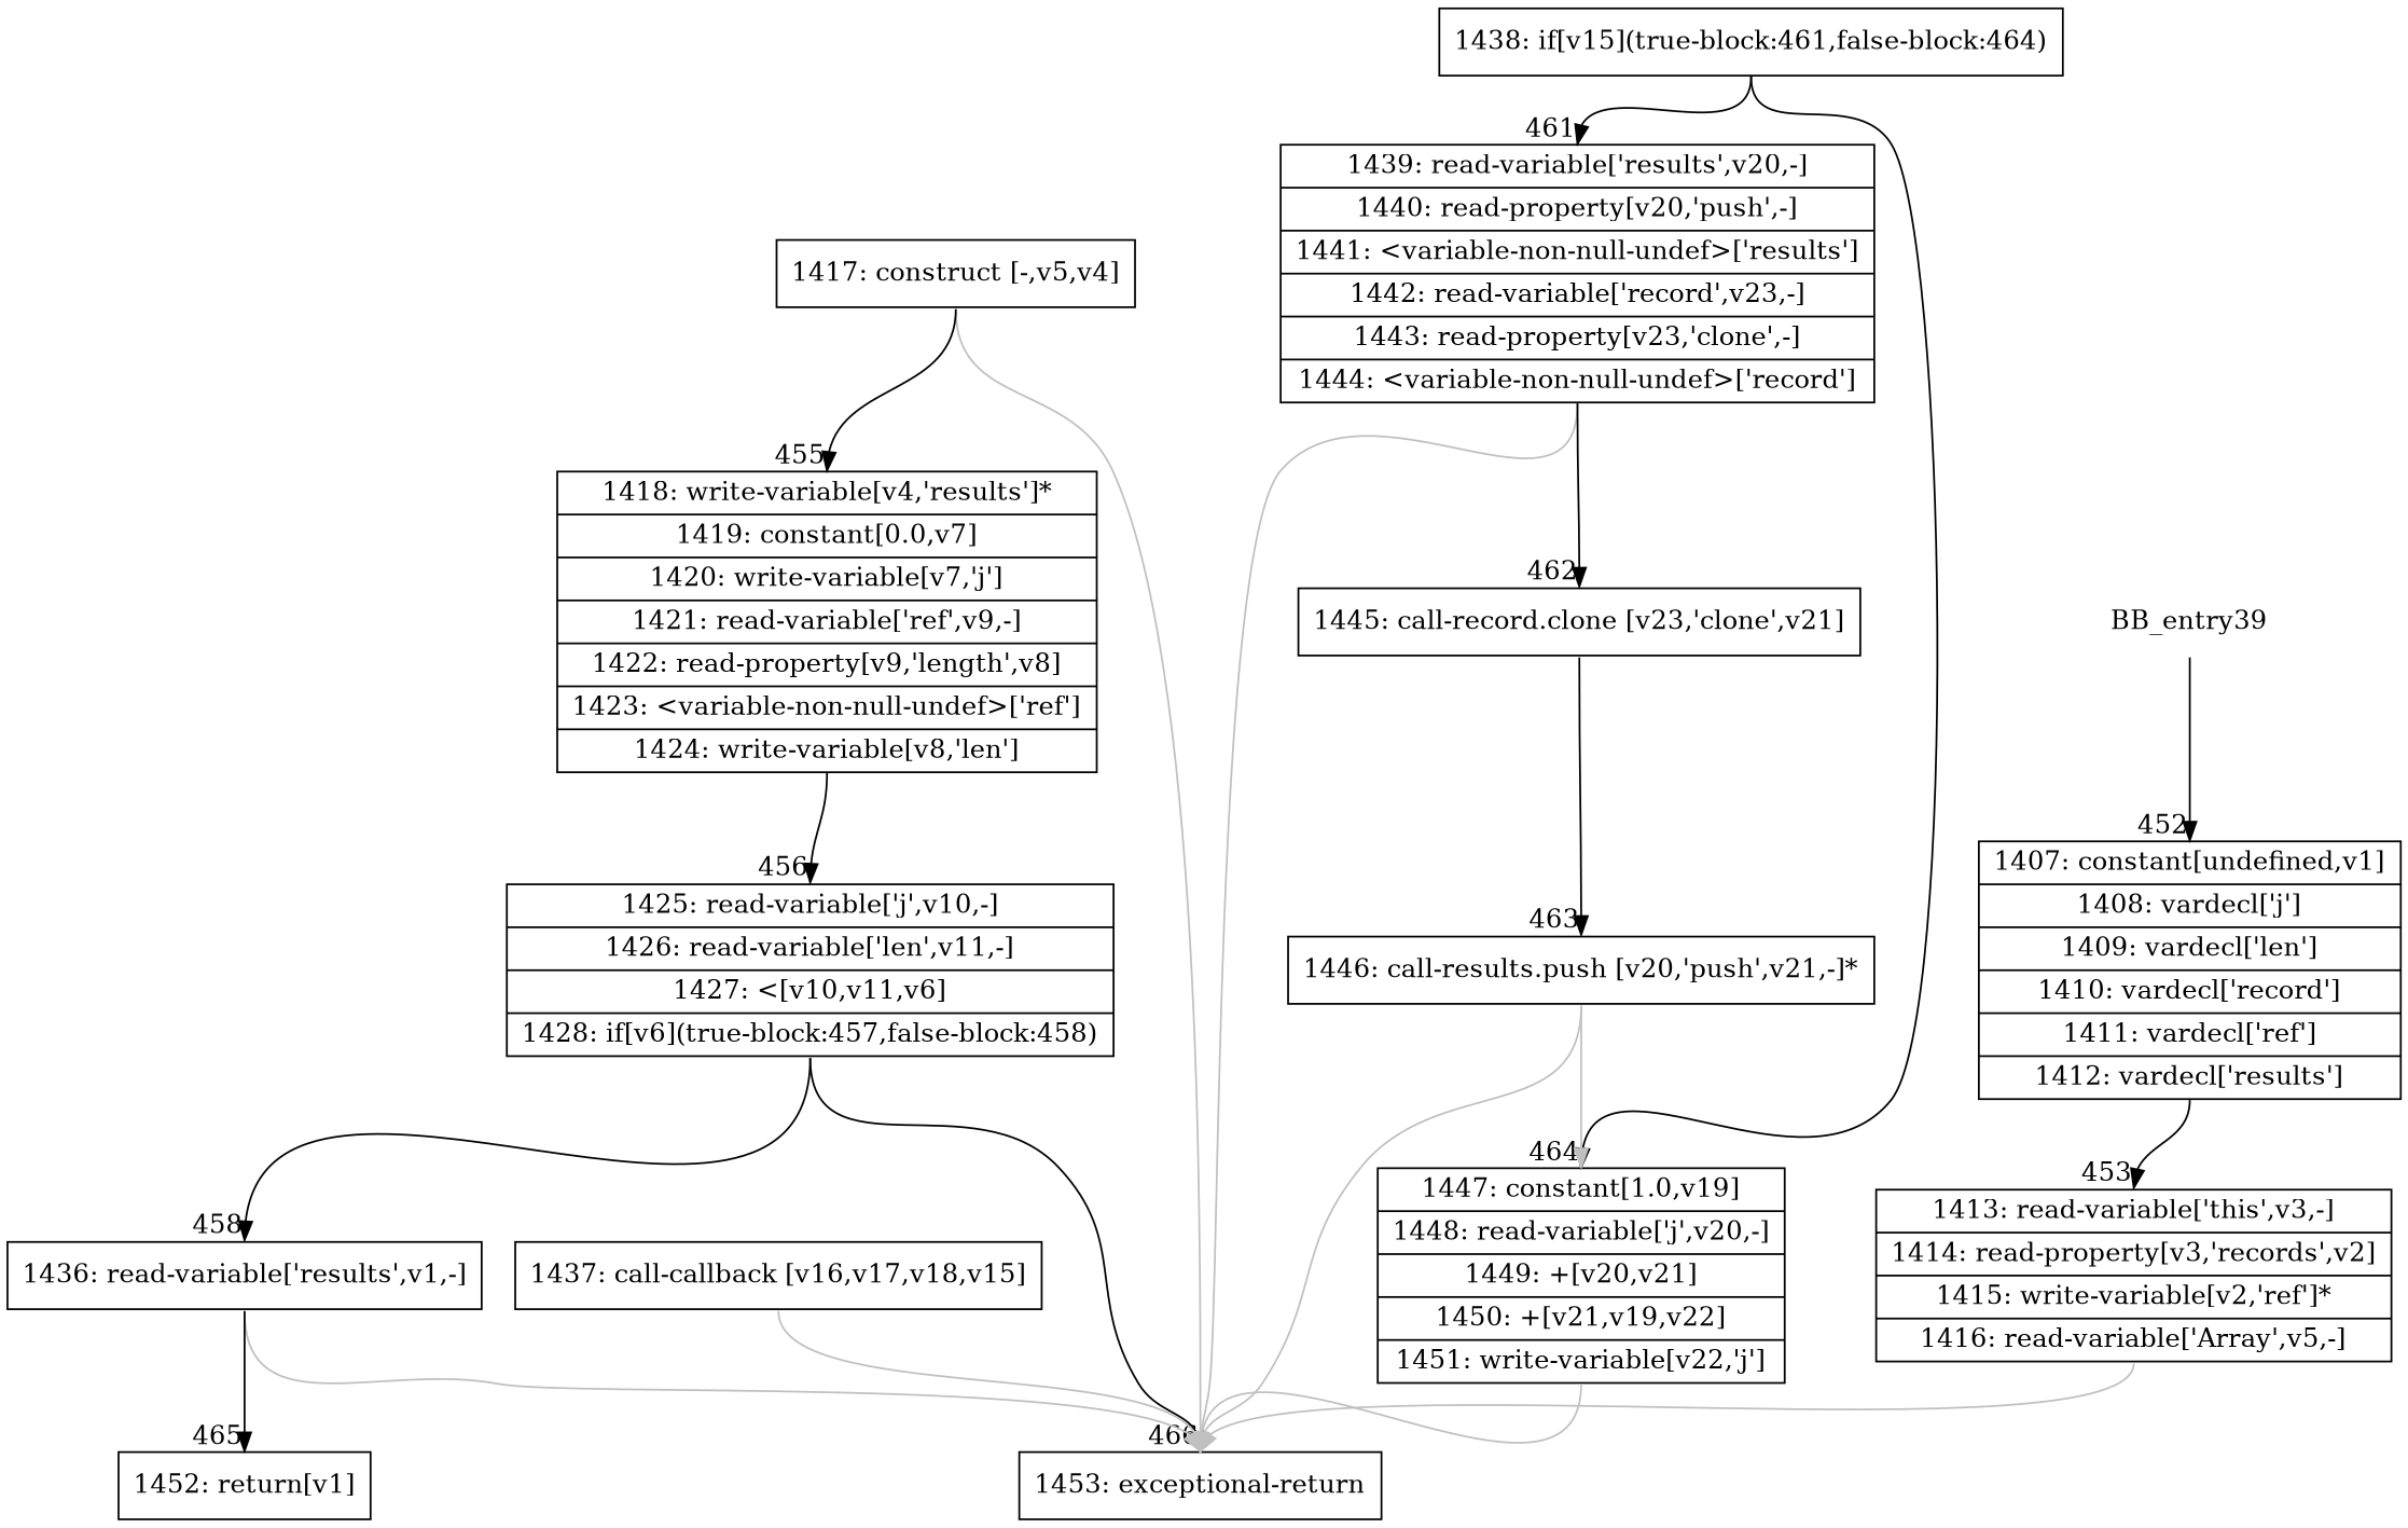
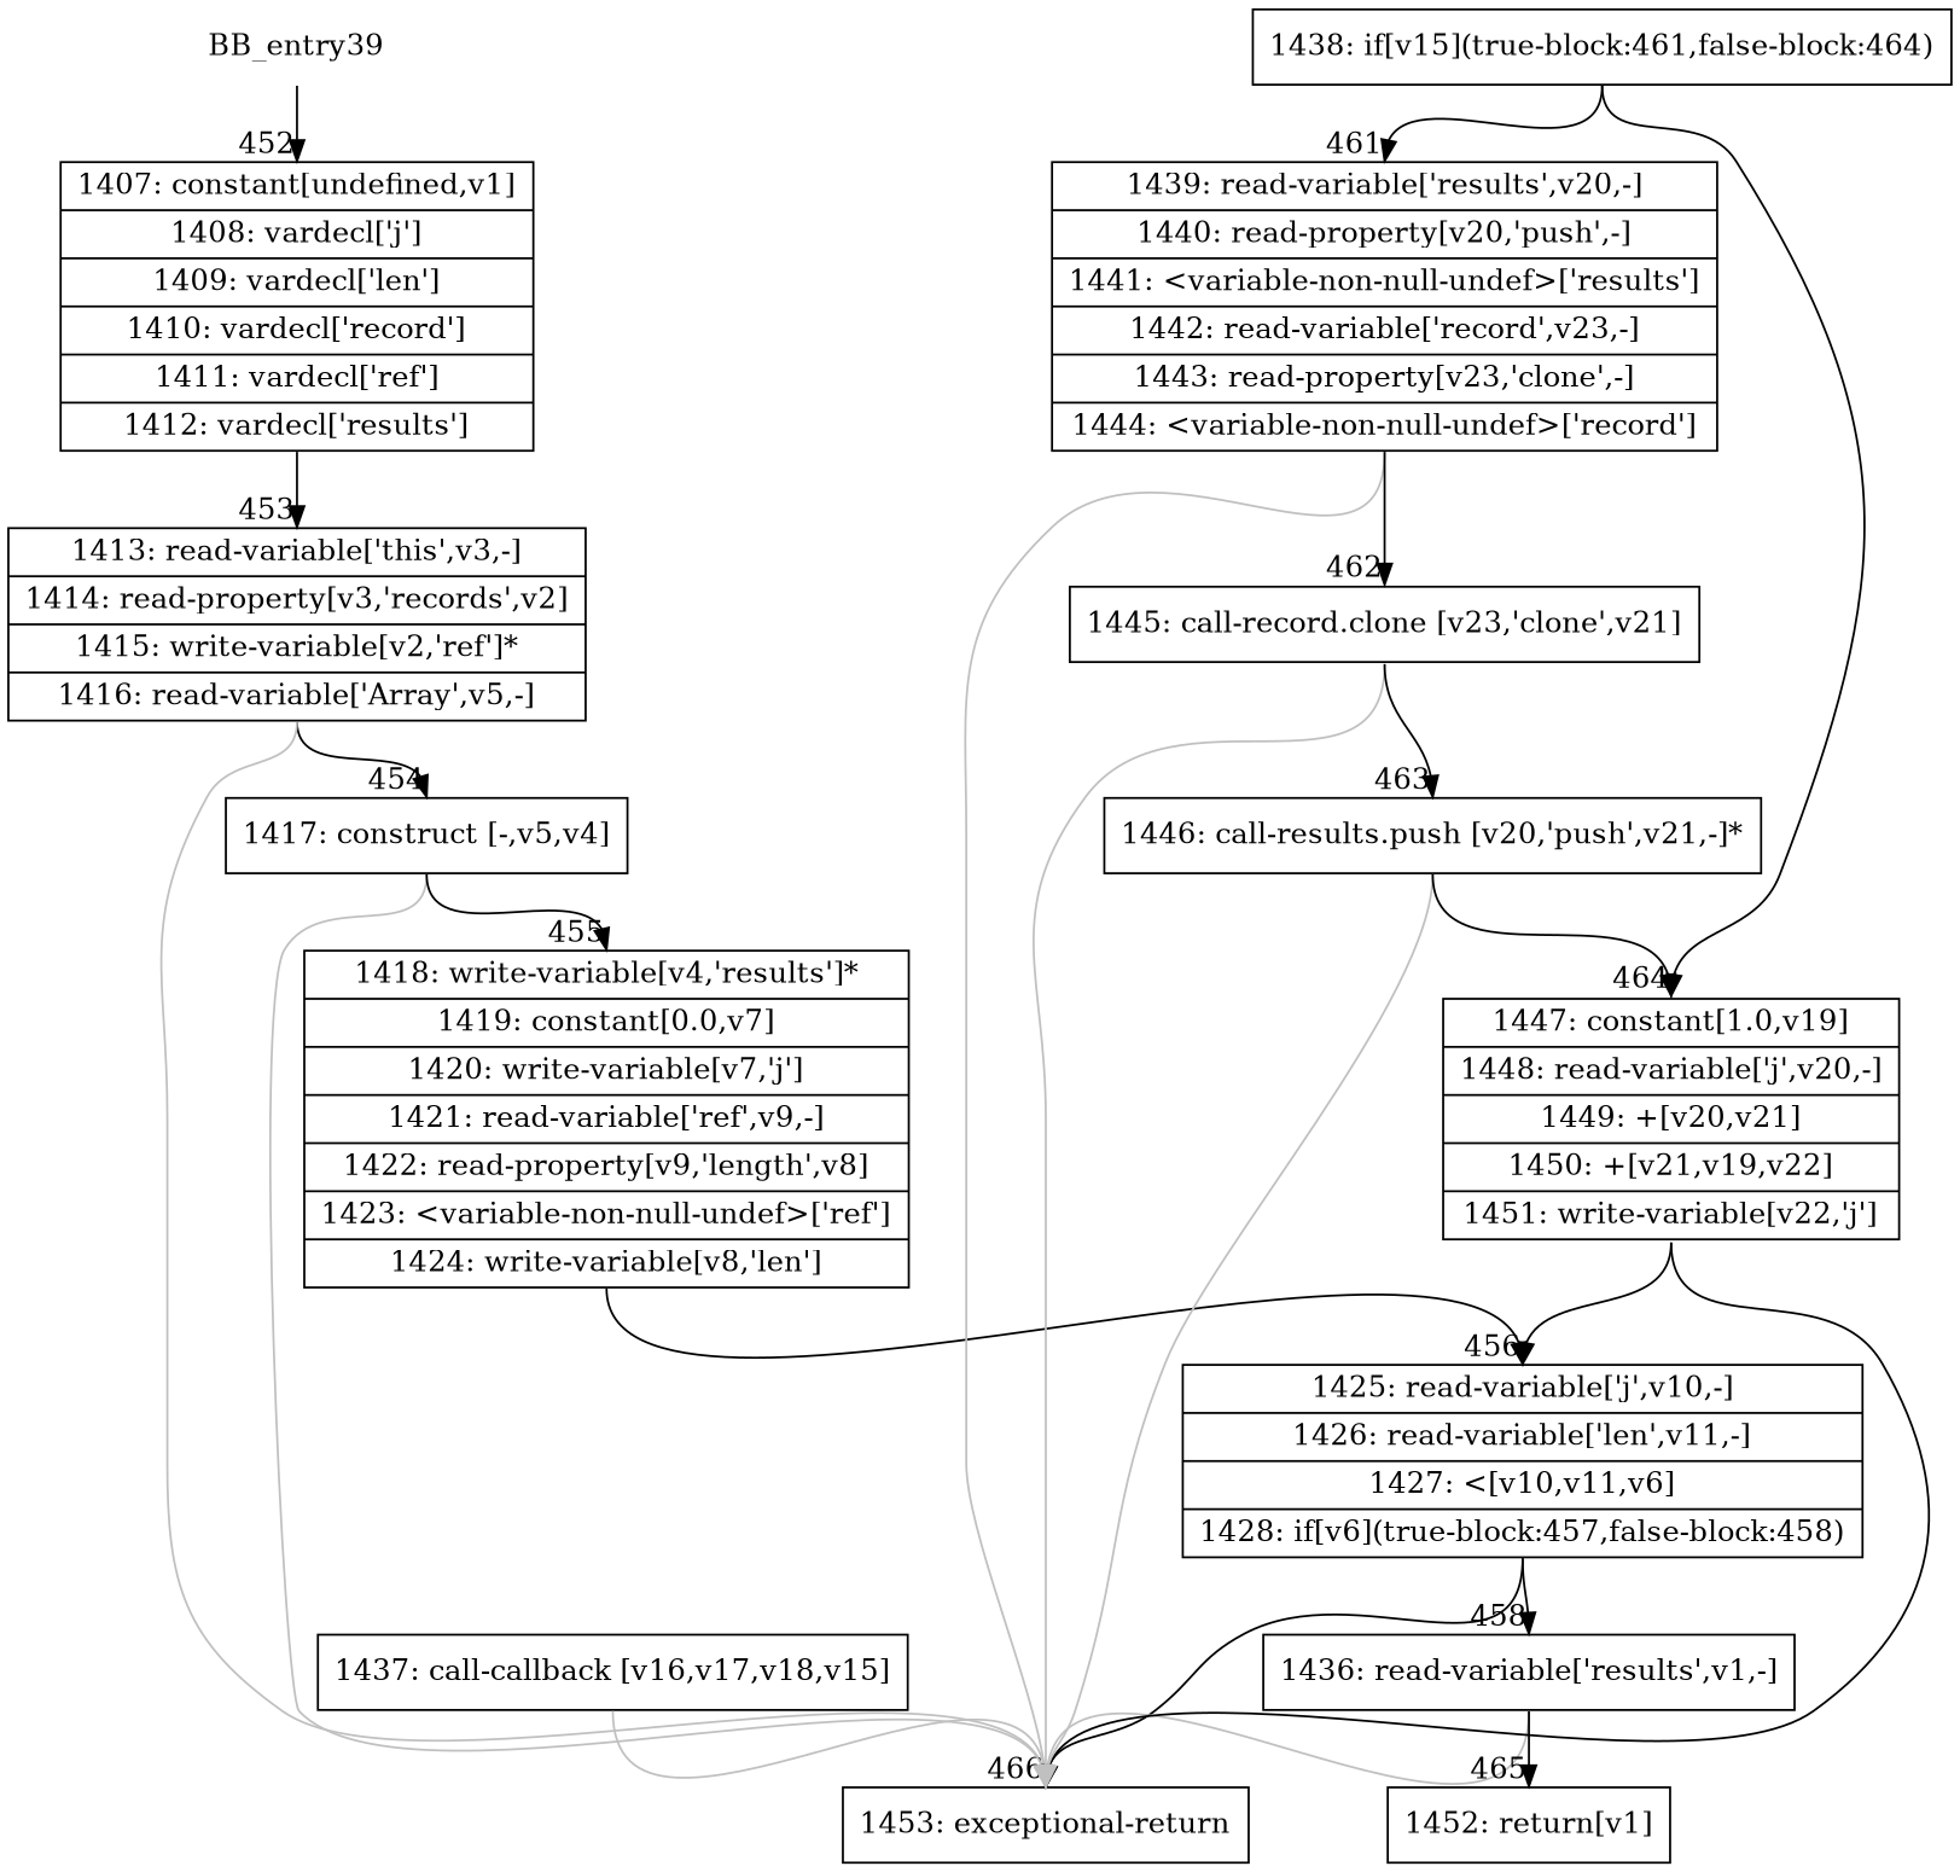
  digraph {
    rankdir=TD
    node [shape=record]
    edge [headport=n tailport=s]
    n1 [label=BB_entry39 shape=none]
    n2 [label="{1407: constant[undefined,v1]|1408: vardecl['j']|1409: vardecl['len']|1410: vardecl['record']|1411: vardecl['ref']|1412: vardecl['results']}"]
    n3 [label="{1413: read-variable['this',v3,-]|1414: read-property[v3,'records',v2]|1415: write-variable[v2,'ref']*|1416: read-variable['Array',v5,-]}"]
    n4 [label="{1417: construct [-,v5,v4]}"]
    n5 [label="{1453: exceptional-return}"]
    n6 [label="{1418: write-variable[v4,'results']*|1419: constant[0.0,v7]|1420: write-variable[v7,'j']|1421: read-variable['ref',v9,-]|1422: read-property[v9,'length',v8]|1423: \<variable-non-null-undef\>['ref']|1424: write-variable[v8,'len']}"]
    n7 [label="{1425: read-variable['j',v10,-]|1426: read-variable['len',v11,-]|1427: \<[v10,v11,v6]|1428: if[v6](true-block:457,false-block:458)}"]
    n8 [label="{1436: read-variable['results',v1,-]}"]
    n9 [label="{1452: return[v1]}"]
    n10 [label="{1437: call-callback [v16,v17,v18,v15]}"]
    n11 [label="{1438: if[v15](true-block:461,false-block:464)}"]
    n12 [label="{1439: read-variable['results',v20,-]|1440: read-property[v20,'push',-]|1441: \<variable-non-null-undef\>['results']|1442: read-variable['record',v23,-]|1443: read-property[v23,'clone',-]|1444: \<variable-non-null-undef\>['record']}"]
    n13 [label="{1447: constant[1.0,v19]|1448: read-variable['j',v20,-]|1449: +[v20,v21]|1450: +[v21,v19,v22]|1451: write-variable[v22,'j']}"]
    n14 [label="{1445: call-record.clone [v23,'clone',v21]}"]
    n15 [label="{1446: call-results.push [v20,'push',v21,-]*}"]
    n1 -> n2 [headlabel="    452"]
    n2 -> n3 [headlabel="      453"]
+   n3 -> n4 [headlabel="      454"]
    n3 -> n5 [color=gray headlabel="      466"]
    n4 -> n5 [color=gray]
    n4 -> n6 [headlabel="      455"]
    n6 -> n7 [headlabel="      456"]
    n7 -> n5 [color=black]
    n7 -> n8 [headlabel="      458"]
    n8 -> n5 [color=gray]
    n8 -> n9 [headlabel="      465"]
    n10 -> n5 [color=gray]
    n11 -> n12 [headlabel="      461"]
    n11 -> n13 [headlabel="      464"]
    n12 -> n5 [color=gray]
    n12 -> n14 [headlabel="      462"]
-   n13 -> n5 [color=gray]
+   n13 -> n5 [color=black]
+   n13 -> n7
+   n14 -> n5 [color=gray]
    n14 -> n15 [headlabel="      463"]
    n15 -> n5 [color=gray]
-   n15 -> n13 [color=gray]
+   n15 -> n13
  }
